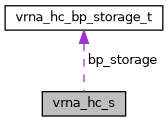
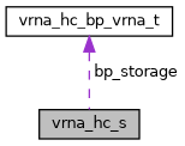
  digraph {
    node [color=black fontname=Helvetica fontsize=10 shape=record]
    n1 [fillcolor=grey75 fontcolor=black height=0.2 label=vrna_hc_s style=filled width=0.4]
-   n2 [height=0.2 label=vrna_hc_bp_storage_t width=0.4]
+   n2 [height=0.2 label=vrna_hc_bp_vrna_t width=0.4]
    n2 -> n1 [color=darkorchid3 dir=back fontname=Helvetica fontsize=10 label=" bp_storage" labelfontname=Helvetica labelfontsize=10 style=dashed]
  }
